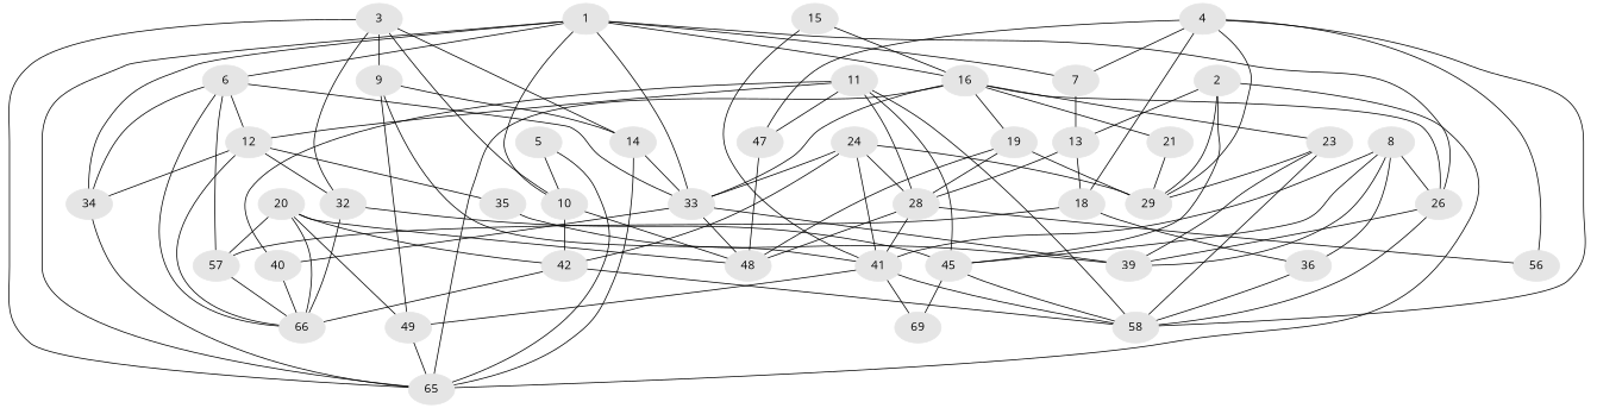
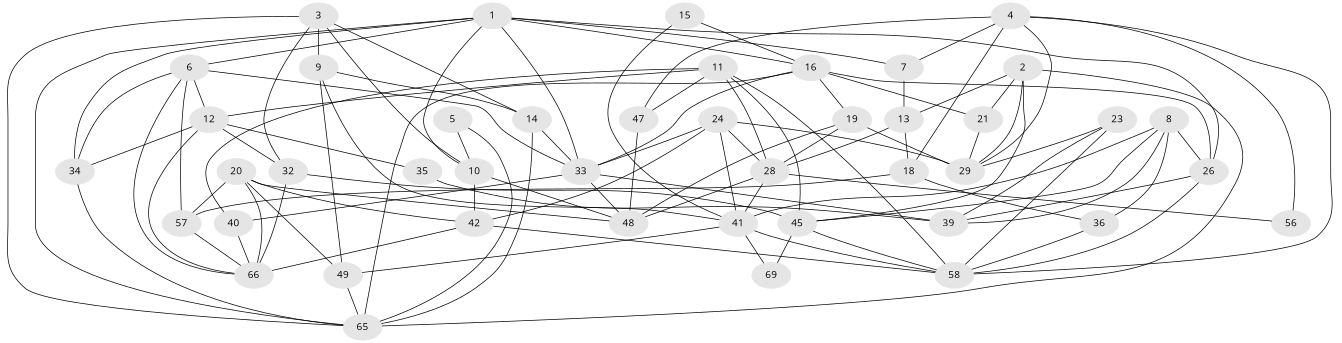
  graph {
    fontname="Open Sans"
    node [color=gray90 fontname="Open Sans" style=filled]
    edge [fontname="Open Sans"]
    1 [super="+22"]
    6 [super="+25"]
    7
    10 [super="+52"]
    16 [super="+27"]
    26 [super="+30"]
    33 [super="+37"]
    34
    65 [super="+68"]
    57 [super="+64"]
    12 [super="+62"]
    66 [super="+67"]
    13 [super="+46"]
    42
    48 [super="+60"]
    21
    19 [super="+51"]
    23
    58 [super="+59"]
    39 [super="+53"]
    40
    2 [super="+61"]
    29 [super="+31"]
    45 [super="+63"]
    18
    28 [super="+38"]
    69
    3 [super="+55"]
    9
    14 [super="+43"]
    32
    41 [super="+44"]
    49 [super="+54"]
    4
    47
    56
    36 [super="+50"]
    5
    35
    8
    11 [super="+17"]
    15
    20
    24
    1 -- 6
    1 -- 7
    1 -- 10
    1 -- 16
    1 -- 26
    1 -- 33
    1 -- 34
    1 -- 65
    6 -- 33
    6 -- 34
    6 -- 57
    6 -- 12
    6 -- 66
    7 -- 13
    10 -- 42
    10 -- 48
    16 -- 26
    16 -- 33
    16 -- 65
    16 -- 21
    16 -- 19
-   16 -- 23
    26 -- 58
    26 -- 39
    33 -- 48
    33 -- 39 [weight=2]
    33 -- 40
    34 -- 65
    57 -- 66
    12 -- 34 [weight=2]
    12 -- 66
    12 -- 32
    12 -- 35
    13 -- 18
    13 -- 28
    42 -- 66
    42 -- 58
    21 -- 29
    19 -- 48
    19 -- 29
    19 -- 28
    23 -- 58
    23 -- 39
    23 -- 29
    40 -- 66
    2 -- 65
    2 -- 13
+   2 -- 21
    2 -- 29
    2 -- 45
    45 -- 58
    45 -- 69
    18 -- 57
    18 -- 36
    28 -- 48
    28 -- 41
    28 -- 56
    3 -- 10
    3 -- 65
    3 -- 9
    3 -- 14
    3 -- 32
    9 -- 14
    9 -- 41
    9 -- 49
    14 -- 33
    14 -- 65
    32 -- 66 [weight=2]
    32 -- 45
    41 -- 58
    41 -- 69
    41 -- 49
    49 -- 65
    4 -- 7
    4 -- 58
    4 -- 29
    4 -- 18
    4 -- 47
    4 -- 56
    47 -- 48
    36 -- 58
    5 -- 10
    5 -- 65
    35 -- 39
    8 -- 26
    8 -- 39
    8 -- 45
    8 -- 41
    8 -- 36
    11 -- 12
    11 -- 58
    11 -- 40
    11 -- 45
    11 -- 28
    11 -- 47
    15 -- 16
    15 -- 41
    20 -- 57
    20 -- 66
    20 -- 42
    20 -- 48
    20 -- 49
    24 -- 33
    24 -- 42
    24 -- 29
    24 -- 28
    24 -- 41
  }
